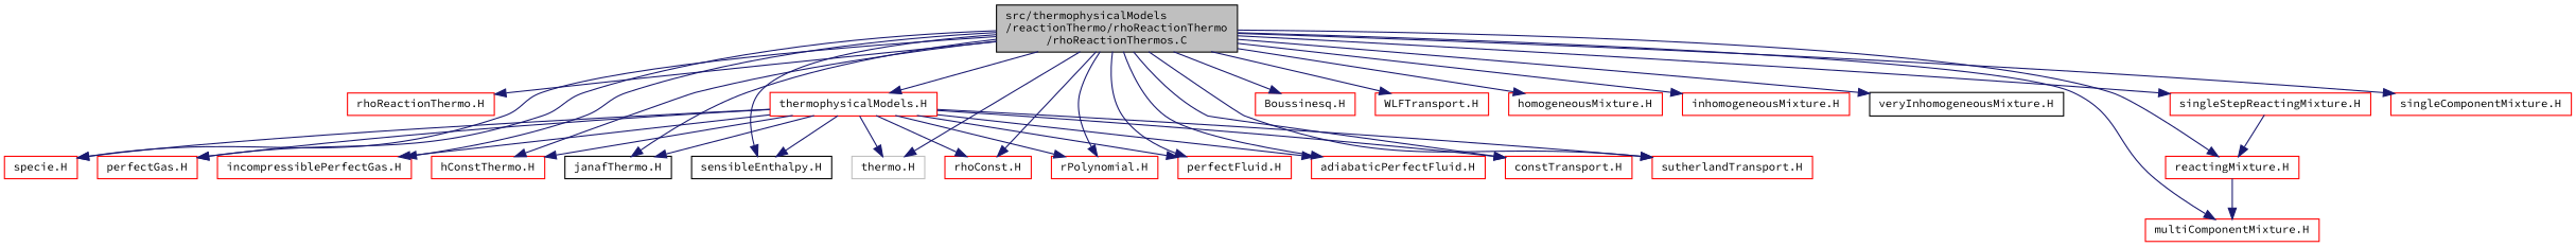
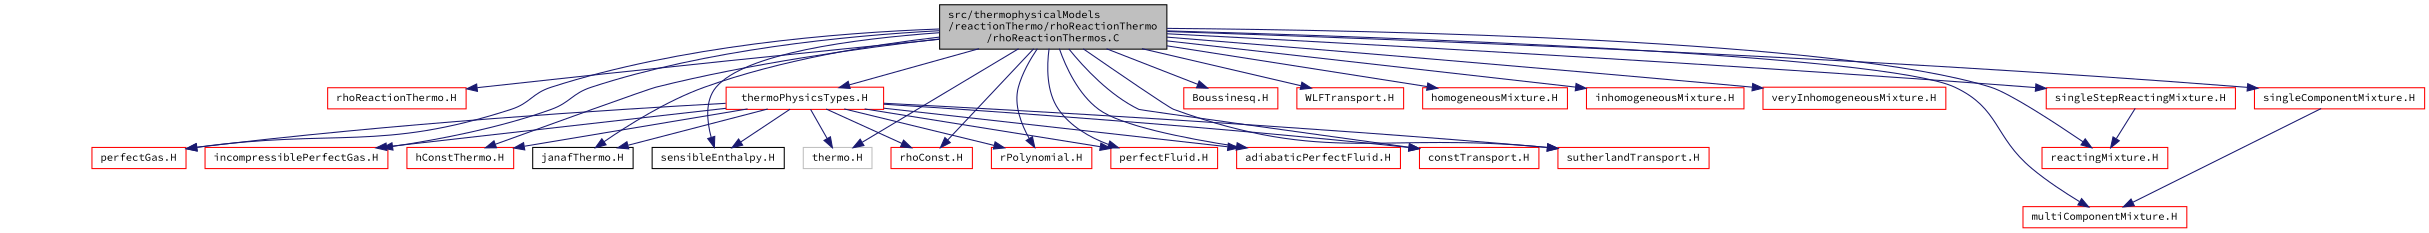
  digraph {
    fontname="Source Code Pro"
    node [color=red fontname="Source Code Pro" fontsize=10 shape=record]
    edge [color=midnightblue fontname="Source Code Pro" fontsize=10 labelfontname=Helvetica labelfontsize=10 style=solid]
    n1 [color=black fillcolor=grey75 fontcolor=black height=0.2 label="src/thermophysicalModels\l/reactionThermo/rhoReactionThermo\l/rhoReactionThermos.C" style=filled width=0.4]
    n2 [height=0.2 label="rhoReactionThermo.H" width=0.4]
-   n3 [height=0.2 label="specie.H" width=0.4]
    n4 [height=0.2 label="perfectGas.H" width=0.4]
    n5 [height=0.2 label="incompressiblePerfectGas.H" width=0.4]
    n6 [height=0.2 label="hConstThermo.H" width=0.4]
    n7 [color=black height=0.2 label="janafThermo.H" width=0.4]
    n8 [color=black height=0.2 label="sensibleEnthalpy.H" width=0.4]
    n9 [color=grey75 height=0.2 label="thermo.H" width=0.4]
    n10 [height=0.2 label="rhoConst.H" width=0.4]
    n11 [height=0.2 label="rPolynomial.H" width=0.4]
    n12 [height=0.2 label="perfectFluid.H" width=0.4]
    n13 [height=0.2 label="adiabaticPerfectFluid.H" width=0.4]
    n14 [height=0.2 label="Boussinesq.H" width=0.4]
    n15 [height=0.2 label="constTransport.H" width=0.4]
    n16 [height=0.2 label="sutherlandTransport.H" width=0.4]
    n17 [height=0.2 label="WLFTransport.H" width=0.4]
    n18 [height=0.2 label="homogeneousMixture.H" width=0.4]
    n19 [height=0.2 label="inhomogeneousMixture.H" width=0.4]
-   n20 [color=black height=0.2 label="veryInhomogeneousMixture.H" width=0.4]
+   n20 [height=0.2 label="veryInhomogeneousMixture.H" width=0.4]
    n21 [height=0.2 label="multiComponentMixture.H" width=0.4]
    n22 [height=0.2 label="reactingMixture.H" width=0.4]
    n23 [height=0.2 label="singleStepReactingMixture.H" width=0.4]
    n24 [height=0.2 label="singleComponentMixture.H" width=0.4]
-   n25 [height=0.2 label="thermophysicalModels.H" width=0.4]
+   n25 [height=0.2 label="thermoPhysicsTypes.H" width=0.4]
    n1 -> n2
-   n1 -> n3
    n1 -> n4
    n1 -> n5
    n1 -> n6
    n1 -> n7
    n1 -> n8
    n1 -> n9
    n1 -> n10
    n1 -> n11
    n1 -> n12
    n1 -> n13
    n1 -> n14
    n1 -> n15
    n1 -> n16
    n1 -> n17
    n1 -> n18
    n1 -> n19
    n1 -> n20
    n1 -> n21
    n1 -> n22
    n1 -> n23
    n1 -> n24
    n1 -> n25
-   n22 -> n21
+   n24 -> n21
    n23 -> n22
-   n25 -> n3
    n25 -> n4
    n25 -> n5
    n25 -> n6
    n25 -> n7
    n25 -> n8
    n25 -> n9
    n25 -> n10
    n25 -> n11
    n25 -> n12
    n25 -> n13
    n25 -> n15
    n25 -> n16
  }
